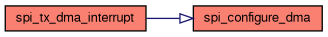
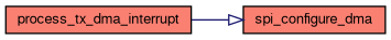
  digraph {
    rankdir=LR
    node [color=black fillcolor=salmon fontname=FreeSans fontsize=10 shape=record style=filled]
-   n1 [fontcolor=black height=0.2 label=spi_tx_dma_interrupt width=0.4]
+   n1 [fontcolor=black height=0.2 label=process_tx_dma_interrupt width=0.4]
    n2 [height=0.2 label=spi_configure_dma width=0.4]
    n1 -> n2 [color=midnightblue fontname=FreeSans fontsize=10 labelfontname=FreeSans labelfontsize=10 style=solid arrowhead=onormal]
  }
